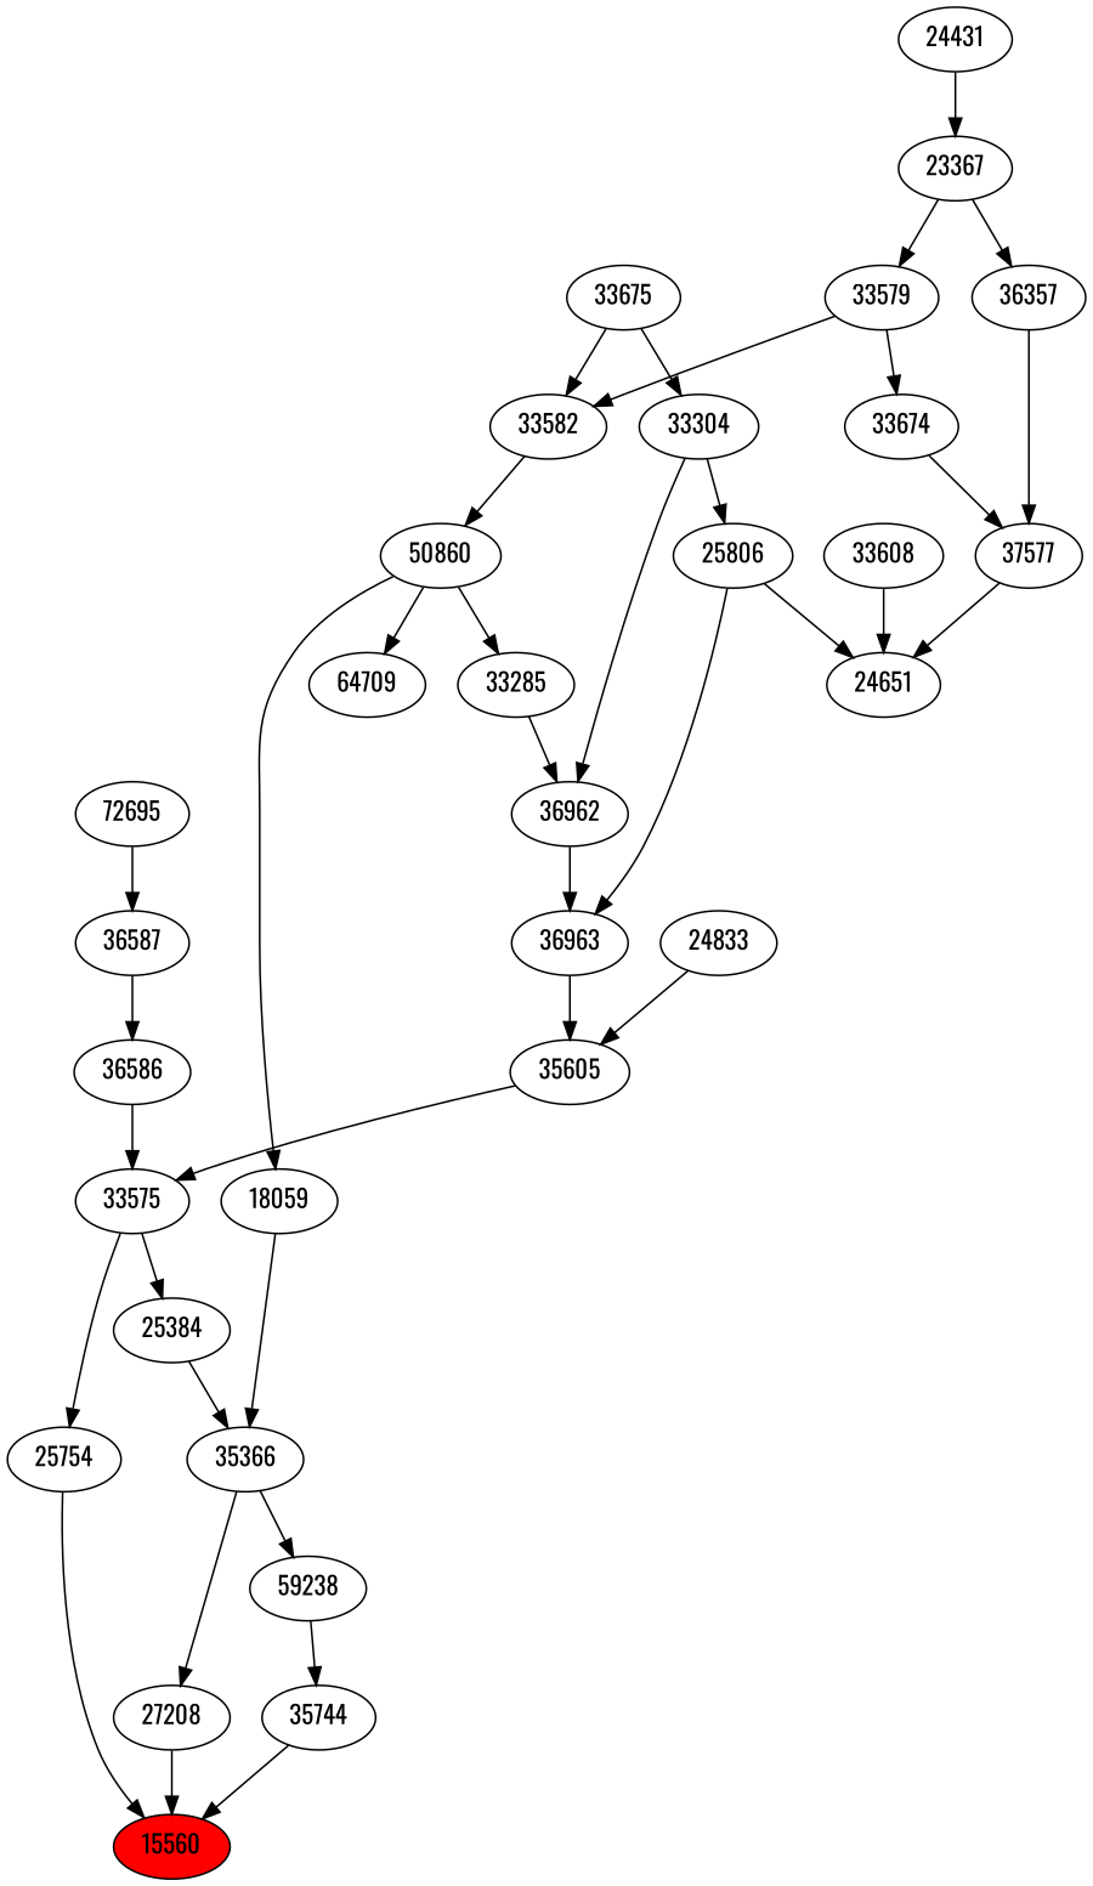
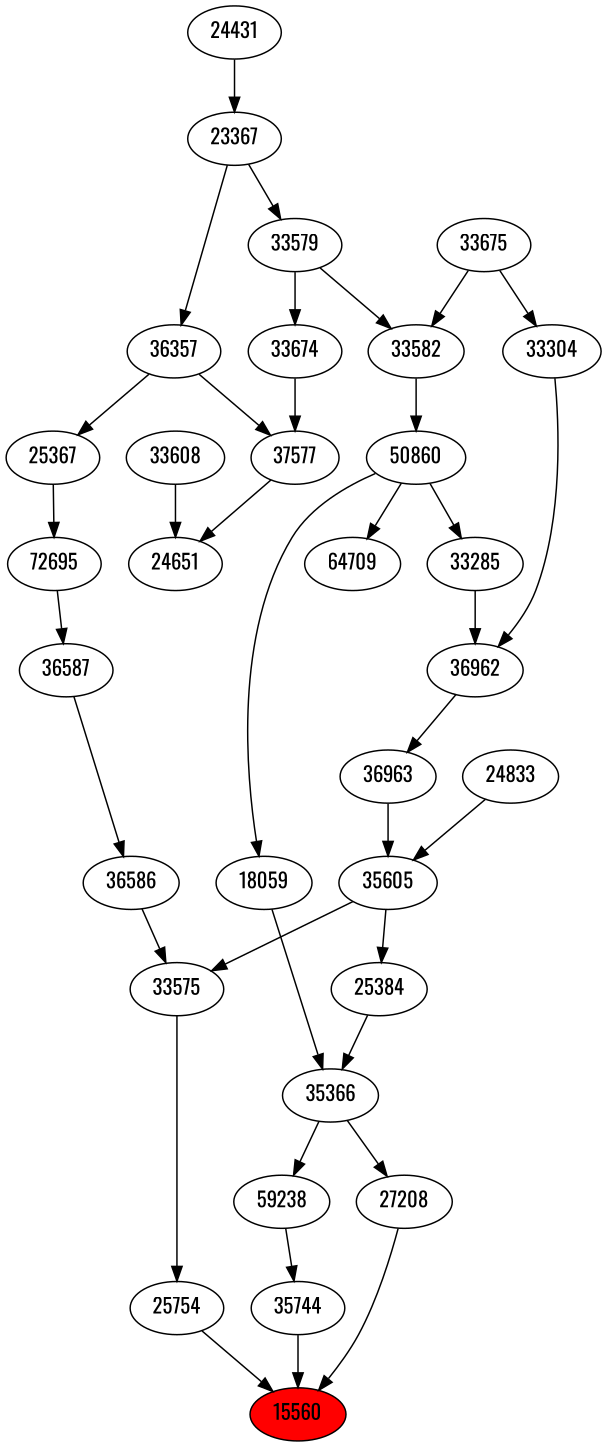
  strict digraph {
    fontname=Oswald
    node [fontname=Oswald]
    edge [fontname=Oswald]
    n1 [fillcolor=red label=15560 style=filled]
    n2 [label=27208]
    n3 [label=35744]
    n4 [label=25754]
    n5 [label=35366]
    n6 [label=59238]
    n7 [label=33575]
    n8 [label=25384]
    n9 [label=18059]
    n10 [label=36586]
    n11 [label=35605]
    n12 [label=64709]
    n13 [label=50860]
    n14 [label=33285]
    n15 [label=72695]
    n16 [label=36587]
    n17 [label=36962]
    n18 [label=36963]
    n19 [label=24833]
    n20 [label=33582]
-   n21 [label=25806]
    n22 [label=24651]
    n23 [label=33675]
    n24 [label=33304]
+   n25 [label=25367]
    n26 [label=33608]
    n27 [label=37577]
    n28 [label=33579]
    n29 [label=33674]
    n30 [label=36357]
    n31 [label=23367]
    n32 [label=24431]
    n2 -> n1
    n3 -> n1
    n4 -> n1
    n5 -> n2
    n5 -> n6
    n6 -> n3
    n7 -> n4
-   n7 -> n8
+   n11 -> n8
    n8 -> n5
    n9 -> n5
    n10 -> n7
    n11 -> n7
    n13 -> n9
    n13 -> n12
    n13 -> n14
    n14 -> n17
    n15 -> n16
    n16 -> n10
    n17 -> n18
    n18 -> n11
    n19 -> n11
    n20 -> n13
-   n21 -> n18
-   n21 -> n22
    n23 -> n20
    n23 -> n24
    n24 -> n17
-   n24 -> n21
+   n25 -> n15
    n26 -> n22
    n27 -> n22
    n28 -> n20
    n28 -> n29
    n29 -> n27
+   n30 -> n25
    n30 -> n27
    n31 -> n28
    n31 -> n30
    n32 -> n31
  }
